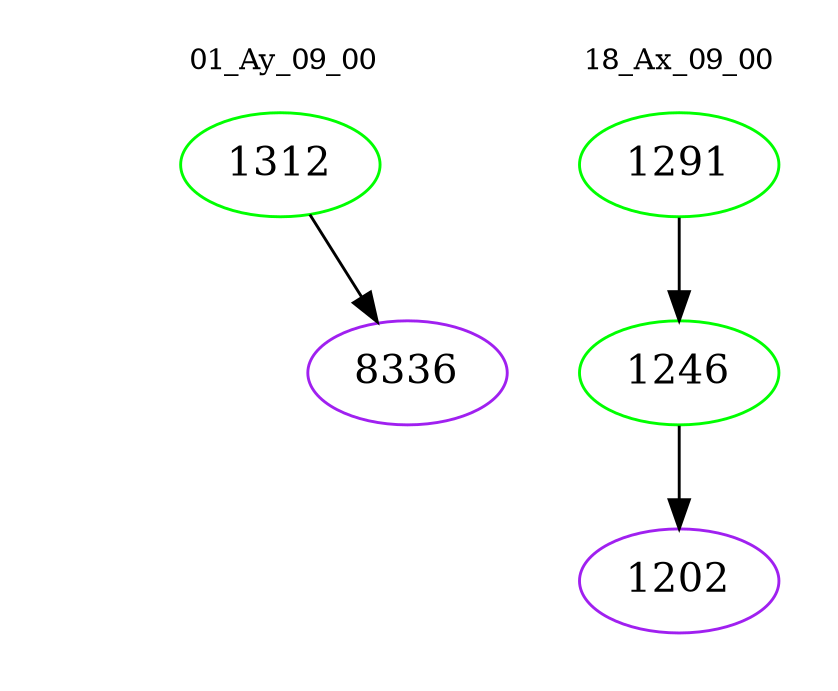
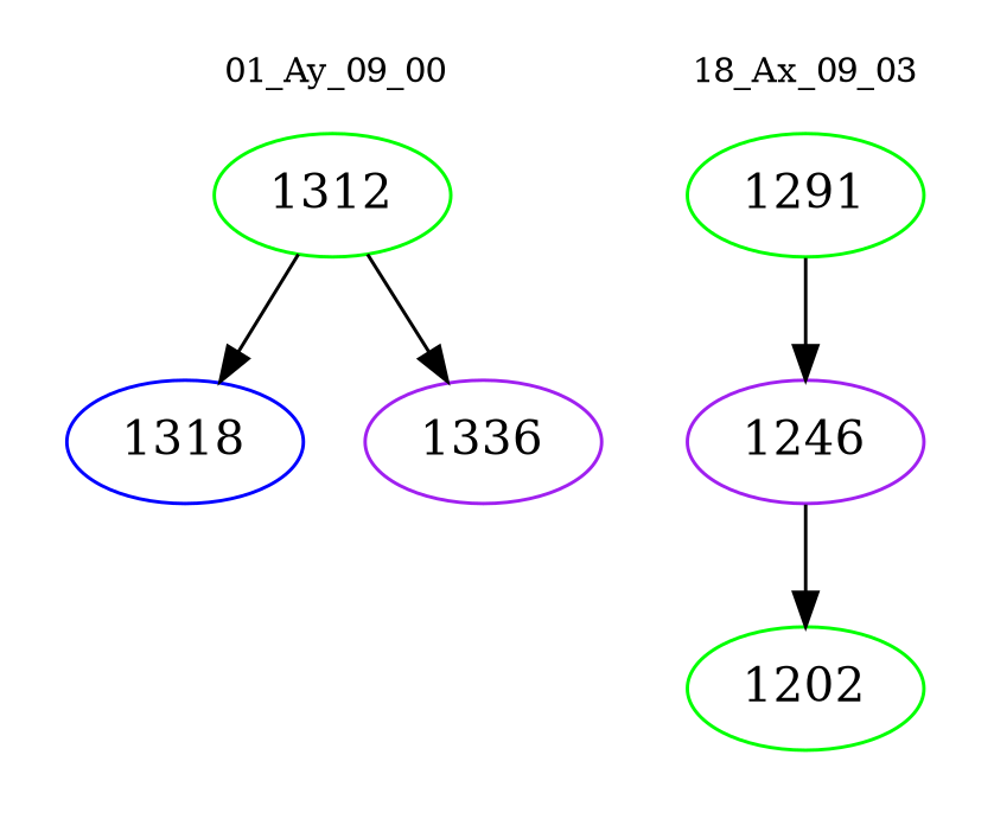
  digraph {
    node [color=green]
    edge [color=black]
    n1 [label=1312]
-   n3 [color=purple label=8336]
-   n4 [label=1246]
+   n2 [color=blue label=1318]
+   n3 [color=purple label=1336]
+   n4 [color=purple label=1246]
    n5 [label=1291]
-   n6 [color=purple label=1202]
+   n6 [label=1202]
    subgraph cluster_1 {
      color=white
      fontsize=10
      label="01_Ay_09_00"
      n1
+     n2
      n3
    }
    subgraph cluster_2 {
      color=white
      fontsize=10
-     label="18_Ax_09_00"
+     label="18_Ax_09_03"
      n4
      n5
      n6
    }
+   n1 -> n2
    n1 -> n3
    n4 -> n6
    n5 -> n4
  }
